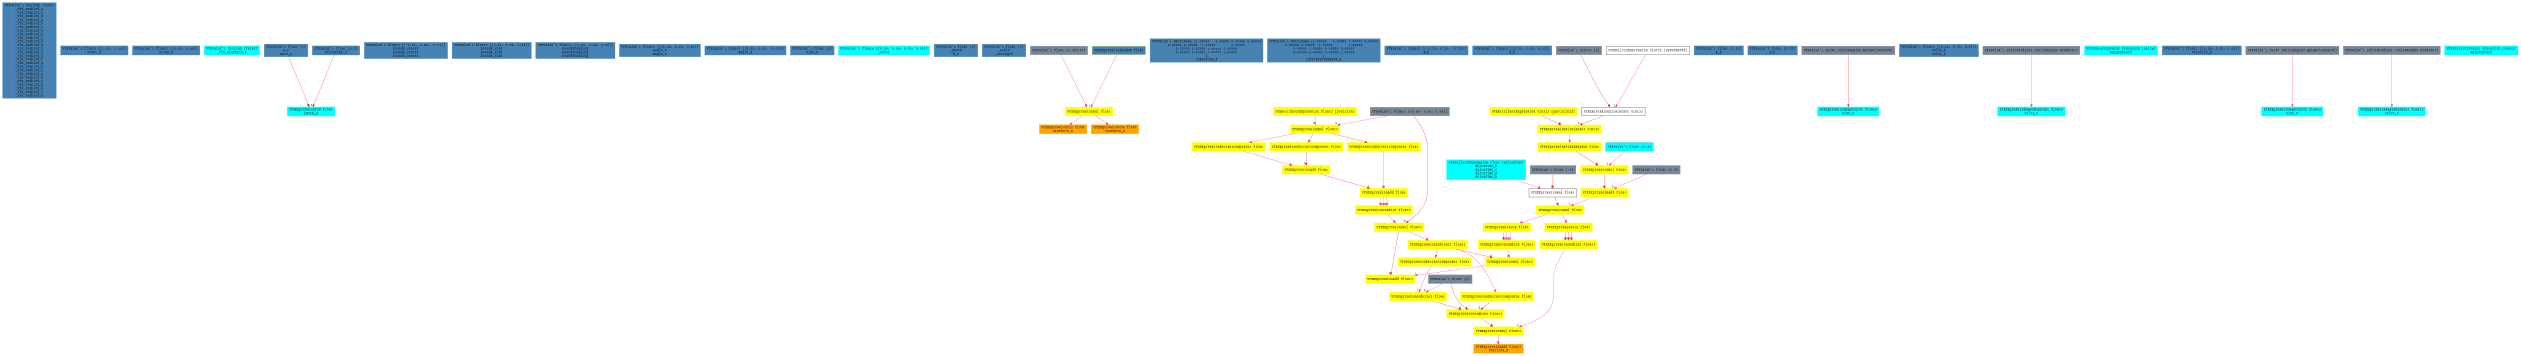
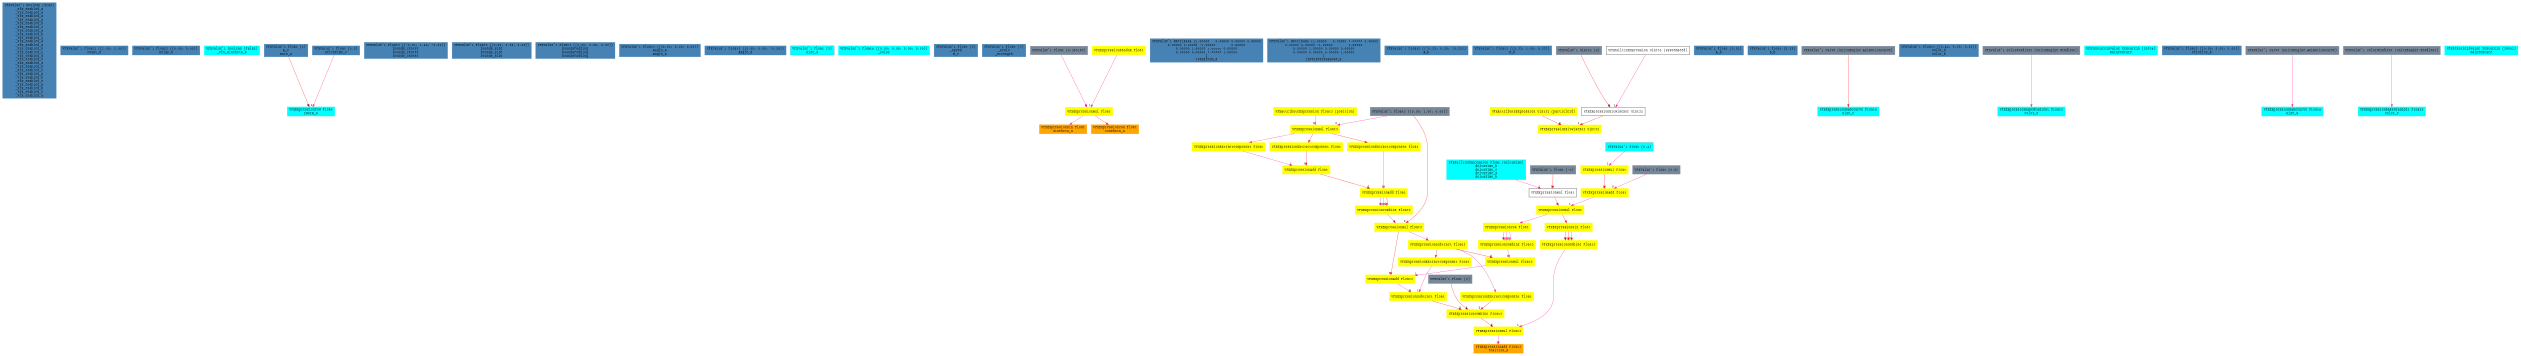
  digraph {
    fontname="Courier Prime"
    node [color=yellow fontname="Courier Prime" shape=box style=filled]
    edge [color=deeppink fontname="Courier Prime" headlabel=1]
    n1 [color=steelblue label="VFXValue`1 Boolean (True)\n_vfx_enabled_a\n_vfx_enabled_a\n_vfx_enabled_a\n_vfx_enabled_a\n_vfx_enabled_b\n_vfx_enabled_c\n_vfx_enabled_a\n_vfx_enabled_b\n_vfx_enabled_c\n_vfx_enabled_d\n_vfx_enabled_a\n_vfx_enabled_b\n_vfx_enabled_c\n_vfx_enabled_d\n_vfx_enabled_e\n_vfx_enabled_a\n_vfx_enabled_b\n_vfx_enabled_c\n_vfx_enabled_a\n_vfx_enabled_b\n_vfx_enabled_c\n_vfx_enabled_a\n_vfx_enabled_b\n_vfx_enabled_c\n_vfx_enabled_a"]
    n2 [color=steelblue label="VFXValue`1 Float2 ((1.00, 1.00))\nCount_a"]
    n3 [color=steelblue label="VFXValue`1 Float2 ((0.00, 0.00))\nDelay_a"]
    n4 [color=cyan label="VFXValue`1 Boolean (False)\n_vfx_sinTheta_a"]
    n5 [color=steelblue label="VFXValue`1 Float (1)\nA_c\nRate_a"]
    n6 [color=cyan label="VFXExpressionPow Float\nrNorm_a"]
    n7 [color=steelblue label="VFXValue`1 Float3 ((-0.01, 1.40, -0.02))\nbounds_center\nbounds_center\nbounds_center"]
    n8 [color=steelblue label="VFXValue`1 Float3 ((3.00, 3.96, 3.06))\nbounds_size\nbounds_size\nbounds_size"]
    n9 [color=steelblue label="VFXValue`1 Float3 ((0.50, 0.50, 0.50))\nboundsPadding\nboundsPadding\nboundsPadding"]
    n10 [color=steelblue label="VFXValue`1 Float3 ((90.00, 0.00, 0.00))\nAngle_a\nAngle_a"]
    n11 [color=steelblue label="VFXValue`1 Float3 ((0.00, 0.00, -0.20))\nAngle_a"]
-   n12 [color=steelblue label="VFXValue`1 Float (5)\nSize_a"]
+   n12 [color=steelblue label="VFXValue`1 Float (5)\nSize_a" fillcolor=cyan]
    n13 [color=cyan label="VFXValue`1 Float4 ((0.00, 0.00, 0.00, 0.00))\n_Color"]
    n14 [color=steelblue label="VFXValue`1 Float (3)\n_Speed\nB_c"]
    n15 [color=steelblue label="VFXValue`1 Float (7)\n_Scale\n_Strength"]
    n16 [color=steelblue label="VFXValue`1 Float (0.5)\nDeltaTime_c"]
    n17 [color=orange label="VFXExpressionSin Float\nsinTheta_a"]
    n18 [label="VFXExpressionMul Float"]
    n19 [color=orange label="VFXExpressionCos Float\ncosTheta_a"]
    n20 [color=lightslategray label="VFXValue`1 Float (6.283185)"]
-   n21 [label="VFXExpressionRandom Float" fillcolor=steelblue]
+   n21 [label="VFXExpressionRandom Float"]
    n22 [color=steelblue label="VFXValue`1 Matrix4x4 (1.00000	0.00000	0.00000	0.00000\n0.00000	0.00000	-1.00000	0.00000\n0.00000	1.00000	0.00000	0.00000\n0.00000	0.00000	0.00000	1.00000\n)\ntransform_a"]
    n23 [color=steelblue label="VFXValue`1 Matrix4x4 (1.00000	0.00000	0.00000	0.00000\n0.00000	0.00000	-1.00000	0.00000\n0.00000	1.00000	0.00000	0.00000\n0.00000	0.00000	0.00000	1.00000\n)\ninverseTranspose_a"]
    n24 [color=steelblue label="VFXValue`1 Float3 ((-0.33, 0.20, -0.33))\nA_b"]
    n25 [color=steelblue label="VFXValue`1 Float3 ((0.33, 1.00, 0.33))\nB_b"]
    n26 [color=orange label="VFXExpressionAdd Float3\nPosition_a"]
    n27 [label="VFXExpressionAdd Float3"]
    n28 [label="VFXExpressionMul Float3"]
    n29 [label="VFXExpressionSubtract Float3"]
    n30 [label="VFXExpressionMul Float3"]
    n31 [label="VFXExpressionExtractComponent Float"]
    n32 [label="VFXExpressionExtractComponent Float"]
    n33 [color=lightslategray label="VFXValue`1 Float3 ((0.00, 1.00, 0.00))"]
    n34 [label="VFXExpressionMul Float3"]
    n35 [label="VFXExpressionExtractComponent Float"]
    n36 [label="VFXExpressionExtractComponent Float"]
    n37 [label="VFXExpressionExtractComponent Float"]
    n38 [label="VFXExpressionCombine Float3"]
    n39 [label="VFXExpressionAdd Float"]
    n40 [label="VFXExpressionAdd Float"]
    n41 [label="VFXAttributeExpression Float3 (position)"]
    n42 [label="VFXExpressionSubtract Float"]
    n43 [label="VFXExpressionCombine Float3"]
    n44 [label="VFXExpressionCombine Float3"]
    n45 [label="VFXExpressionCos Float"]
    n46 [label="VFXExpressionMul Float"]
    n47 [label="VFXExpressionSin Float"]
    n48 [label="VFXExpressionCombine Float3"]
    n49 [label="VFXExpressionMul Float" color="" style=""]
    n50 [color=lightslategray label="VFXValue`1 Float (-1)"]
    n51 [color=cyan label="VFXBuiltInExpression Float (DeltaTime)\ndeltaTime_b\ndeltaTime_c\ndeltaTime_a\ndeltaTime_b"]
    n52 [label="VFXExpressionAdd Float"]
    n53 [color=lightslategray label="VFXValue`1 Float (0.8)"]
    n54 [label="VFXExpressionMul Float"]
-   n55 [label="VFXExpressionFixedRandom Float"]
    n56 [label="VFXExpressionBitwiseXor Uint32"]
    n57 [label="VFXAttributeExpression Uint32 (particleId)"]
    n58 [label="VFXExpressionBitwiseXor Uint32" color="" style=""]
    n59 [color=lightslategray label="VFXValue`1 Uint32 (0)"]
    n60 [label="VFXBuiltInExpression Uint32 (SystemSeed)" color="" style=""]
    n61 [color=lightslategray fillcolor=cyan label="VFXValue`1 Float (0.4)"]
    n62 [label="VFXExpressionMul Float3"]
    n63 [color=lightslategray label="VFXValue`1 Float (0)"]
    n64 [color=steelblue label="VFXValue`1 Float (0.01)\nA_b"]
    n65 [color=steelblue label="VFXValue`1 Float (0.25)\nB_b"]
    n66 [color=cyan label="VFXExpressionBakeCurve Float4\nSize_c"]
    n67 [color=lightslategray label="VFXValue`1 Curve (UnityEngine.AnimationCurve)"]
    n68 [color=steelblue label="VFXValue`1 Float3 ((0.42, 5.35, 5.35))\nColor_d\nColor_b"]
    n69 [color=cyan label="VFXExpressionBakeGradient Float3\nColor_e"]
    n70 [color=lightslategray label="VFXValue`1 ColorGradient (UnityEngine.Gradient)"]
    n71 [color=cyan label="VFXTexture2DValue Texture2D (28934)\nmainTexture"]
    n72 [color=steelblue label="VFXValue`1 Float3 ((0.00, 5.00, 0.00))\nVelocity_b"]
    n73 [color=cyan label="VFXExpressionBakeCurve Float4\nSize_a"]
    n74 [color=lightslategray label="VFXValue`1 Curve (UnityEngine.AnimationCurve)"]
    n75 [color=cyan label="VFXExpressionBakeGradient Float3\nColor_c"]
    n76 [color=lightslategray label="VFXValue`1 ColorGradient (UnityEngine.Gradient)"]
    n77 [color=cyan label="VFXTexture2DValue Texture2D (38802)\nmainTexture"]
    n5 -> n6 [color=red headlabel=0]
-   n16 -> n6 [color=red]
+   n16 -> n6
    n18 -> n17 [headlabel=""]
    n18 -> n19 [color=red headlabel=""]
    n20 -> n18 [headlabel=0]
    n21 -> n18
    n28 -> n27 [color=red headlabel=0]
    n28 -> n29
    n29 -> n30 [color=red headlabel=0]
    n29 -> n31 [color=red headlabel=""]
    n29 -> n32 [headlabel=""]
    n30 -> n27
    n31 -> n42
    n32 -> n43 [color=red headlabel=2]
    n33 -> n28 [color=red headlabel=0]
    n33 -> n34 [headlabel=0]
    n34 -> n35 [color=red headlabel=""]
    n34 -> n36 [headlabel=""]
    n34 -> n37 [color=red headlabel=""]
    n35 -> n40 [color=red headlabel=0]
    n36 -> n40
    n37 -> n39
    n38 -> n28
    n39 -> n38 [headlabel=0]
    n39 -> n38
    n39 -> n38 [color=red headlabel=2]
    n40 -> n39 [color=red headlabel=0]
    n41 -> n34
    n42 -> n43 [color=red headlabel=0]
    n43 -> n62 [color=red headlabel=0]
    n44 -> n30
    n45 -> n44 [color=red headlabel=0]
    n45 -> n44
    n45 -> n44 [headlabel=2]
    n46 -> n45 [headlabel=""]
    n46 -> n47 [color=red headlabel=""]
    n47 -> n48 [color=red headlabel=0]
    n47 -> n48 [color=red]
    n47 -> n48 [color=red headlabel=2]
    n48 -> n62
    n49 -> n46 [headlabel=0]
    n50 -> n49 [color=red headlabel=0]
    n51 -> n49
    n52 -> n46
    n53 -> n52 [headlabel=0]
    n54 -> n52 [color=red]
-   n55 -> n54 [color=red headlabel=0]
-   n56 -> n55 [headlabel=""]
    n57 -> n56 [color=red headlabel=0]
    n58 -> n56 [color=red]
    n59 -> n58 [color=red headlabel=0]
    n60 -> n58
    n61 -> n54
    n62 -> n26
-   n63 -> n42 [headlabel=0]
+   n27 -> n42 [headlabel=0]
    n63 -> n43 [color=red]
    n67 -> n66 [color=red headlabel=""]
    n70 -> n69 [headlabel=""]
    n74 -> n73 [headlabel=""]
    n76 -> n75 [headlabel=""]
  }
